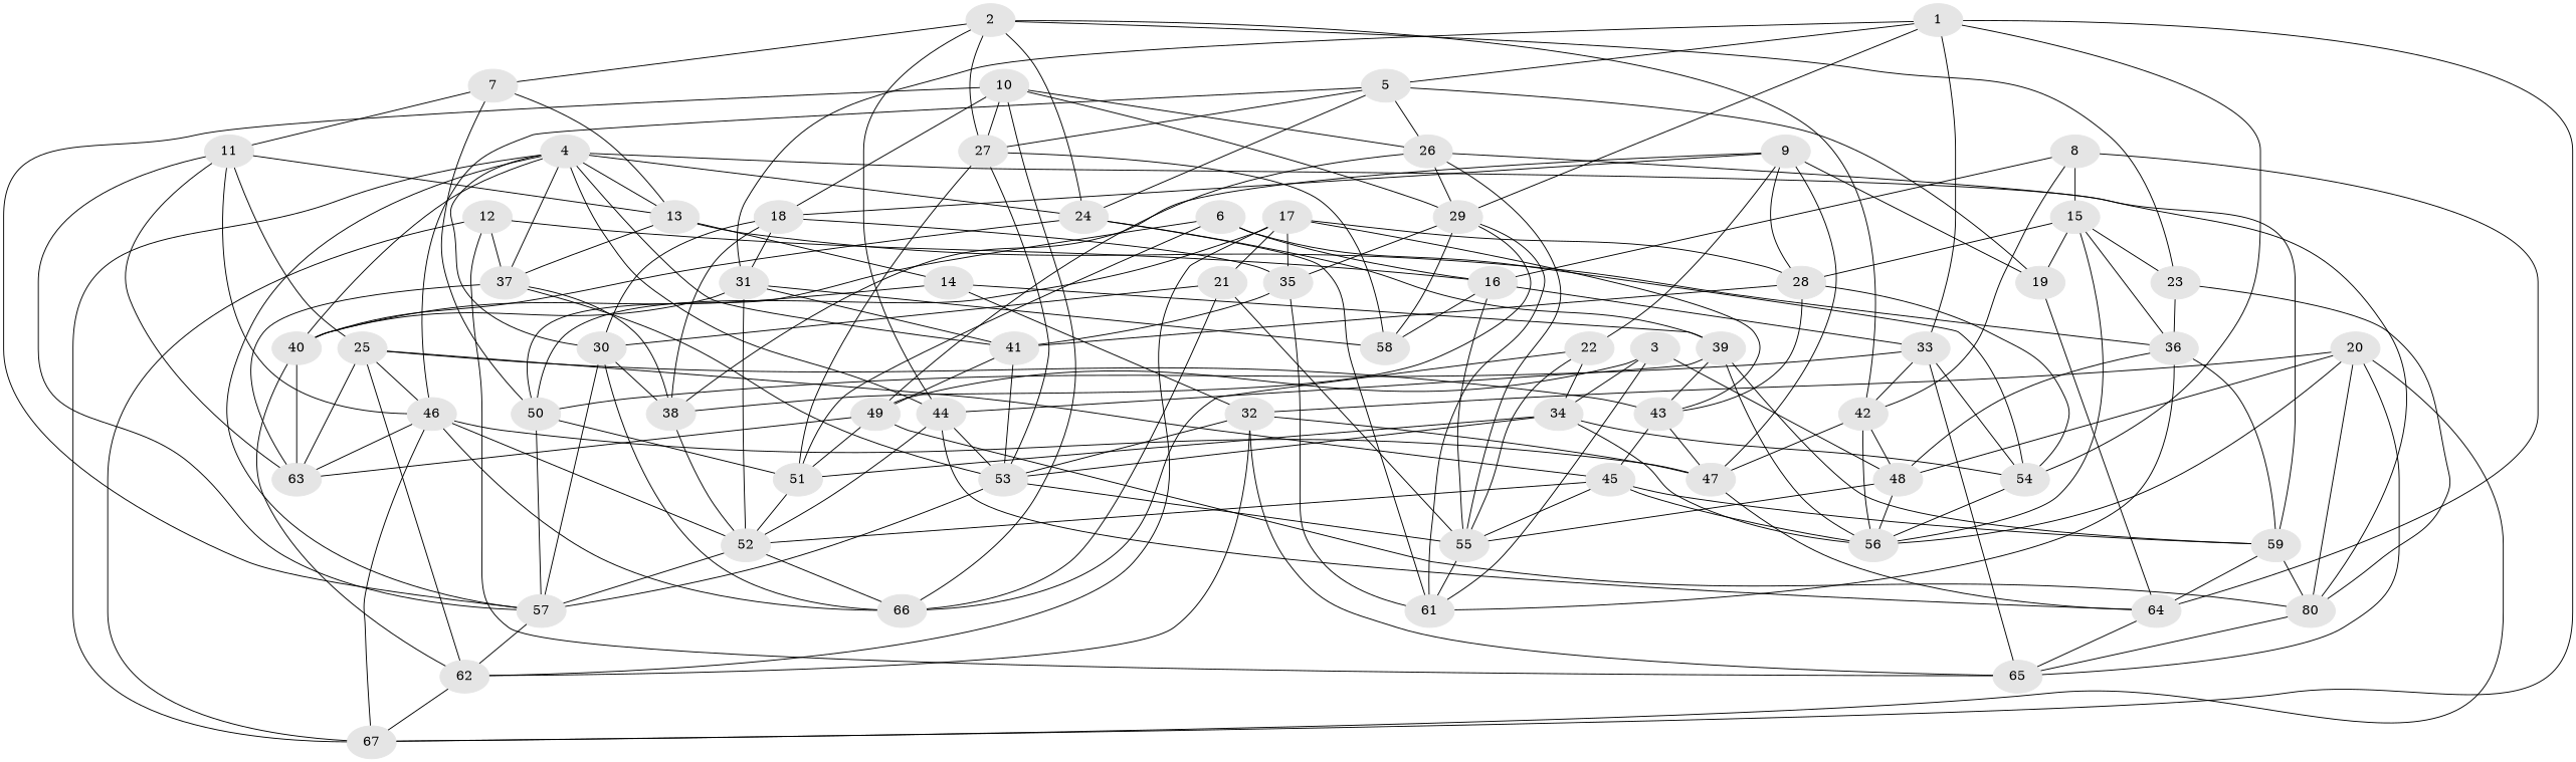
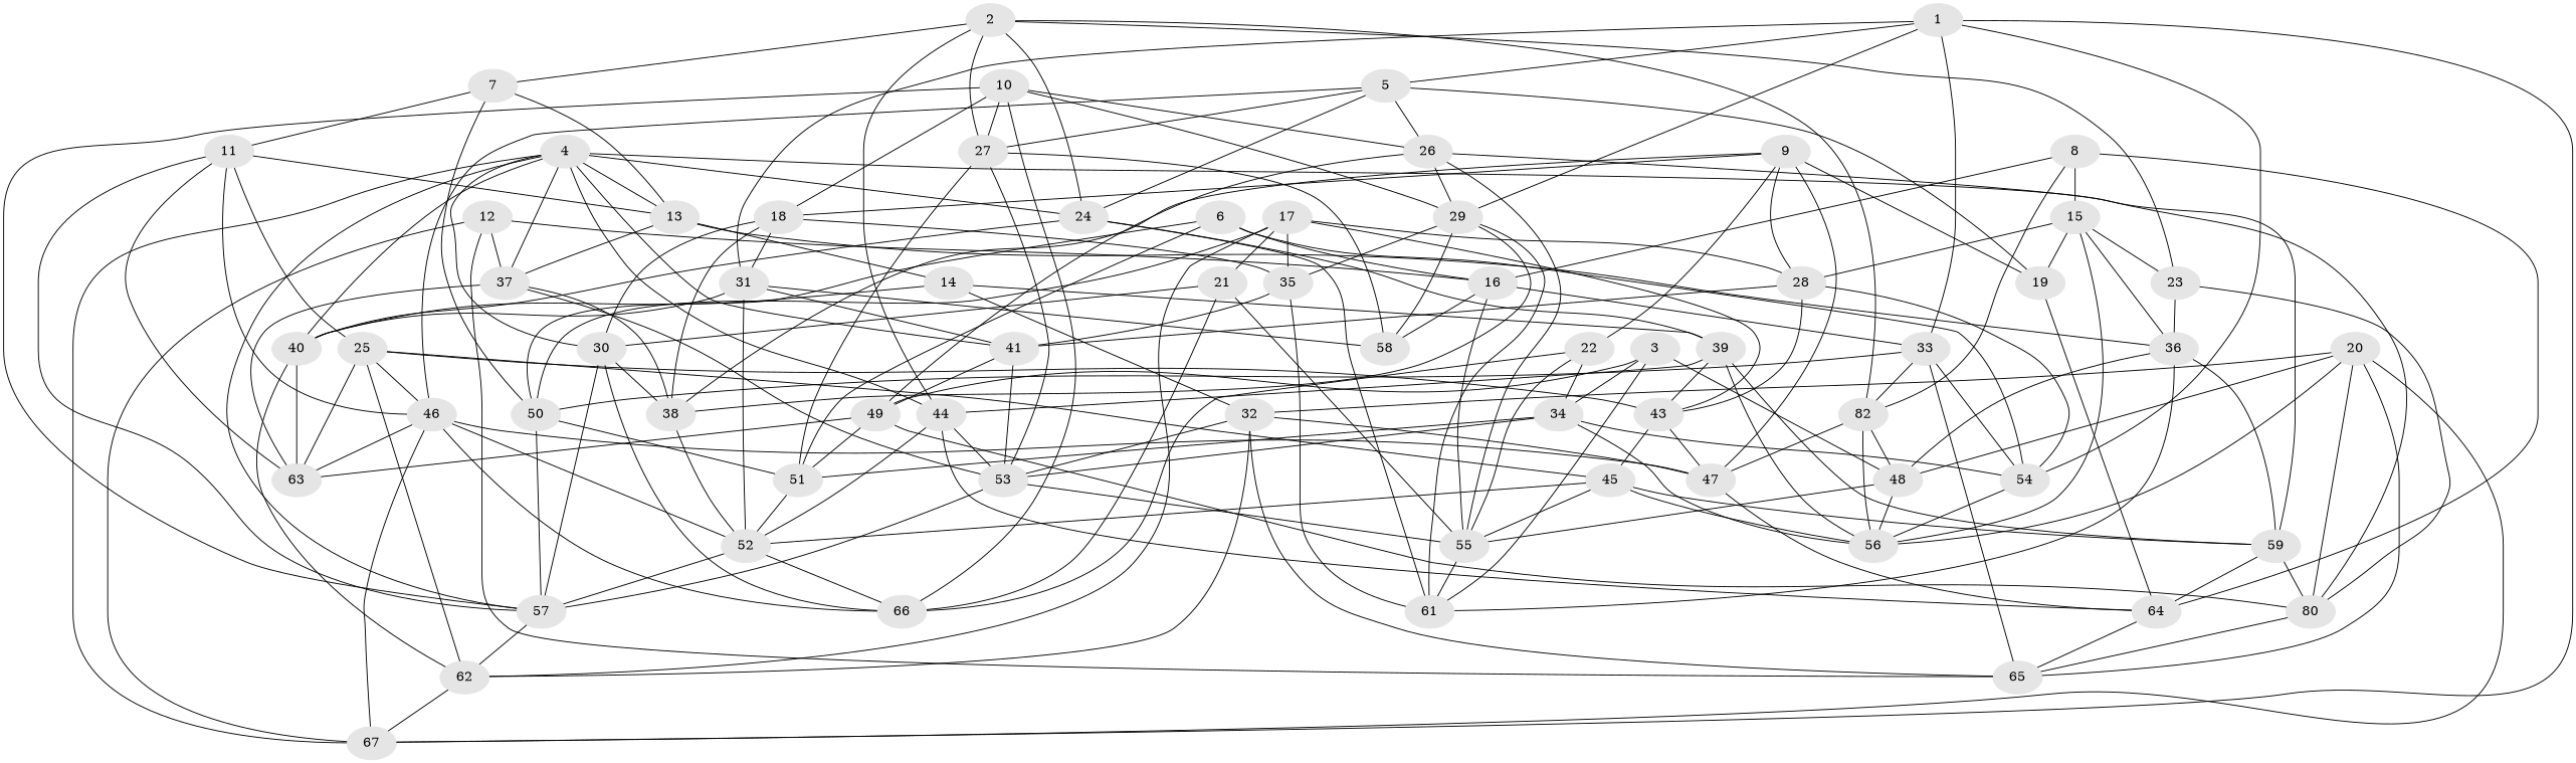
  graph {
    node [color=gray90 style=filled]
    edge [weight=1.0]
    1
    5
    29
    31
    33
    54
    67
    24
    27
    19
    26
    46
    61
    38
    58
    35
    40
    41
    52
-   42
+   42 [label=82]
    50
    65
    56
    2
    7
    23
    44
    13
    11
    n30 [label=80]
    36
    39
    51
    53
    48
    47
    64
    3
    34
    49
    55
    63
    4
    30
    37
    57
    14
    66
    62
    59
    6
    16
    25
    8
    15
    28
    9
    18
    22
    43
    10
    45
    12
    32
    17
    21
    20
    1 -- 5
    1 -- 29
    1 -- 31
    1 -- 33
    1 -- 54
    1 -- 67
    5 -- 24
    5 -- 27
    5 -- 19
    5 -- 26
    5 -- 46
    29 -- 61
    29 -- 38
    29 -- 58
    29 -- 35
    31 -- 58
    31 -- 40
    31 -- 41
    31 -- 52
    33 -- 54
    33 -- 42
    33 -- 50
    33 -- 65
    54 -- 56
    24 -- 61
    24 -- 40
    24 -- 39
    27 -- 58
    27 -- 51
    27 -- 53
    19 -- 64
    26 -- 29
    26 -- 49
    26 -- 55
    26 -- 59
    46 -- 67
    46 -- 52
    46 -- 47
    46 -- 63
    46 -- 66
    38 -- 52
    35 -- 61
    35 -- 41
    40 -- 63
    40 -- 62
    41 -- 53
    41 -- 49
    52 -- 57
    52 -- 66
    42 -- 56
    42 -- 48
    42 -- 47
    50 -- 51
    50 -- 57
    2 -- 24
    2 -- 27
    2 -- 42
    2 -- 7
    2 -- 23
    2 -- 44
    7 -- 50
    7 -- 13
    7 -- 11
    23 -- n30
    23 -- 36
    44 -- 52
    44 -- 53
    44 -- 64
    13 -- 36
    13 -- 37
    13 -- 14
    11 -- 46
    11 -- 13
    11 -- 63
    11 -- 57
    11 -- 25
    n30 -- 65
    36 -- 61
    36 -- 48
    36 -- 59
    39 -- 56
    39 -- 44
    39 -- 59
    39 -- 43
    51 -- 52
    53 -- 55
    53 -- 57
    48 -- 56
    48 -- 55
    47 -- 64
    64 -- 65
    3 -- 61
    3 -- 48
    3 -- 34
    3 -- 49
    34 -- 54
    34 -- 56
    34 -- 51
    34 -- 53
    49 -- n30
    49 -- 51
    49 -- 63
    55 -- 61
    4 -- 67
    4 -- 24
    4 -- 40
    4 -- 41
    4 -- 44
    4 -- 13
    4 -- n30
    4 -- 30
    4 -- 37
    4 -- 57
    30 -- 38
    30 -- 57
    30 -- 66
    37 -- 38
    37 -- 53
    37 -- 63
    57 -- 62
    14 -- 40
    14 -- 39
    14 -- 32
    62 -- 67
    59 -- n30
    59 -- 64
    6 -- 54
    6 -- 50
    6 -- 51
    6 -- 16
    16 -- 33
    16 -- 58
    16 -- 55
    25 -- 46
    25 -- 63
    25 -- 62
    25 -- 43
    25 -- 45
    8 -- 42
    8 -- 64
    8 -- 16
    8 -- 15
    15 -- 19
    15 -- 56
    15 -- 23
    15 -- 36
    15 -- 28
    28 -- 54
    28 -- 41
    28 -- 43
    9 -- 19
    9 -- 38
    9 -- 47
    9 -- 28
    9 -- 18
    9 -- 22
    18 -- 31
    18 -- 38
    18 -- 35
    18 -- 30
    22 -- 34
    22 -- 55
    22 -- 66
    43 -- 47
    43 -- 45
    10 -- 29
    10 -- 27
    10 -- 26
    10 -- 57
    10 -- 66
    10 -- 18
    45 -- 52
    45 -- 56
    45 -- 55
    45 -- 59
    12 -- 67
    12 -- 65
    12 -- 37
    12 -- 16
    32 -- 65
    32 -- 53
    32 -- 47
    32 -- 62
    17 -- 35
    17 -- 50
    17 -- 62
    17 -- 28
    17 -- 43
    17 -- 21
    21 -- 55
    21 -- 30
    21 -- 66
    20 -- 67
    20 -- 65
    20 -- 56
    20 -- n30
    20 -- 48
    20 -- 32
  }
